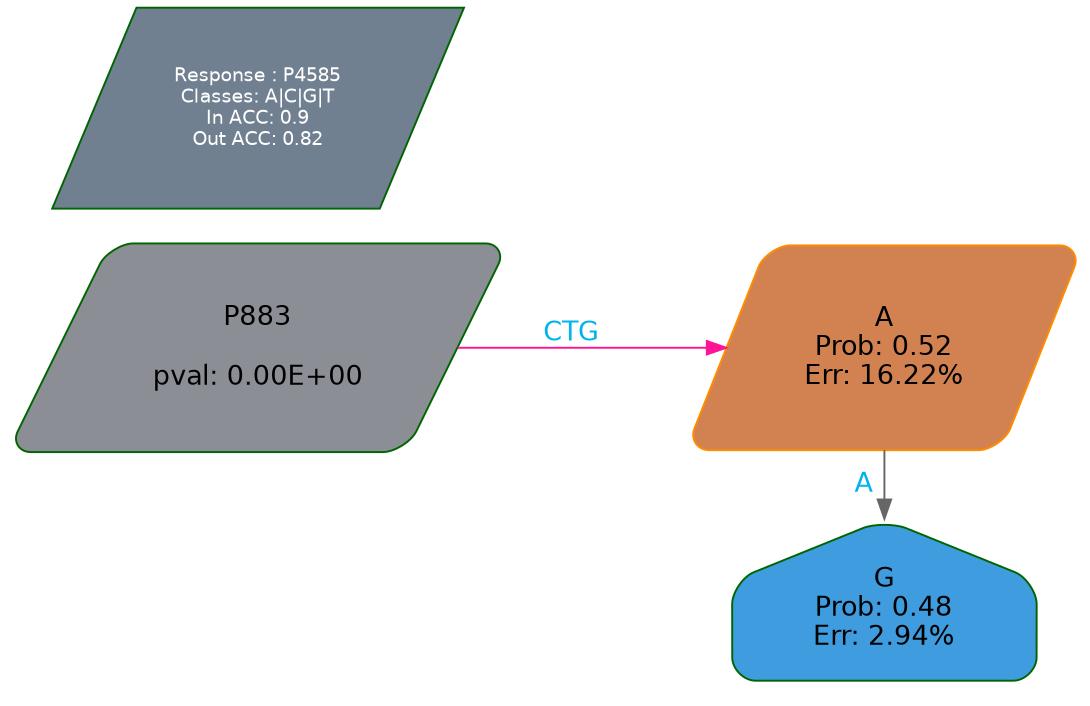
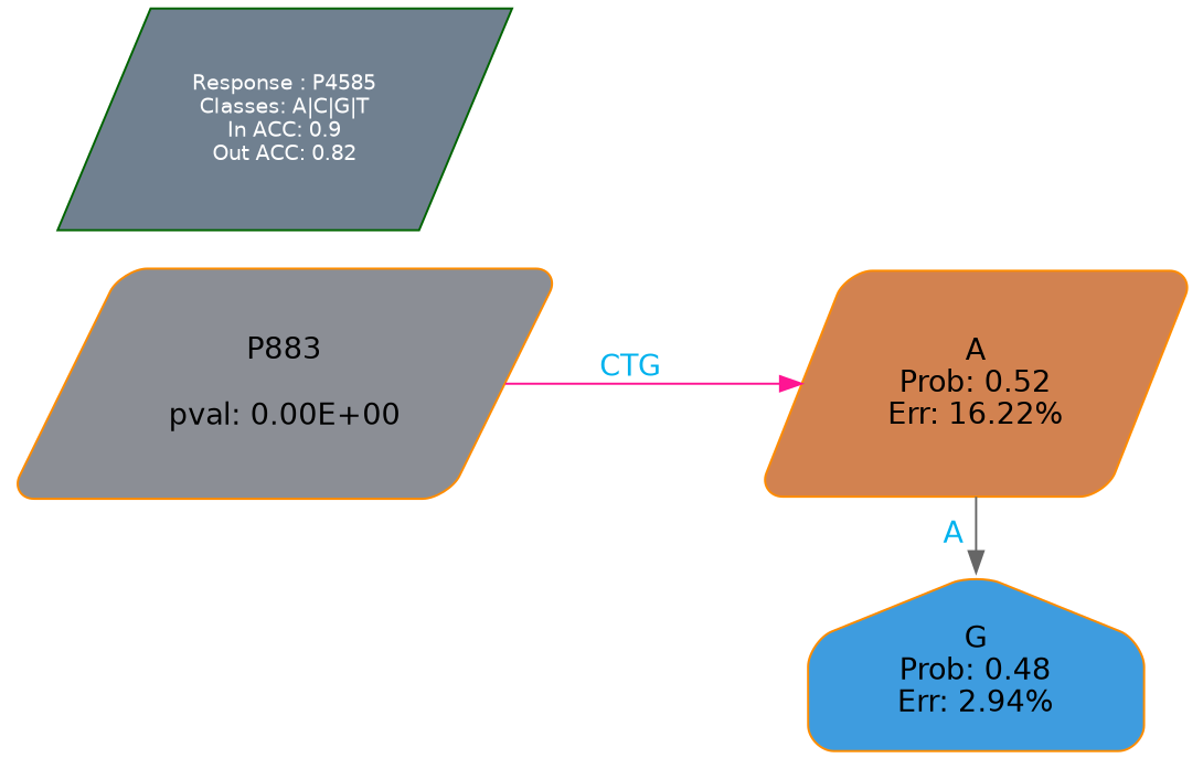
  digraph {
    rankdir=LR
    ranksep=equally
    splines=polylines
    node [color=darkorange fontname=helvetica shape=parallelogram style="filled, rounded"]
    edge [fontcolor=deepskyblue2 fontname=helvetica]
-   n1 [color=darkgreen fillcolor="#3e9cdf" label="G\nProb: 0.48\nErr: 2.94%" shape=house]
+   n1 [fillcolor="#3e9cdf" label="G\nProb: 0.48\nErr: 2.94%" shape=house]
    n2 [fillcolor="#d28250" label="A\nProb: 0.52\nErr: 16.22%"]
    n3 [align=left color=darkgreen fillcolor=slategray fontcolor=white fontsize=10 label="Response : P4585\nClasses: A|C|G|T\nIn ACC: 0.9\nOut ACC: 0.82\n" style=filled]
-   n4 [color=darkgreen fillcolor="#8b8e95" label="P883\n\npval: 0.00E+00"]
+   n4 [fillcolor="#8b8e95" label="P883\n\npval: 0.00E+00"]
    subgraph sub_1 {
      rank=same
      n1
      n2
    }
    subgraph sub_2 {
      rank=same
      n3
      n4
    }
    n2 -> n1 [color=gray40 label=A]
    n4 -> n2 [color=deeppink label=CTG]
  }
